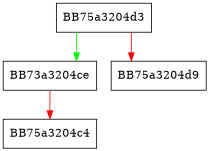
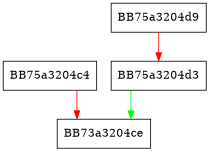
  digraph {
    splines=ortho
    node [shape=box]
    edge [color=red]
    n1 [label=BB73a3204ce]
    BB75a3204c4
    BB75a3204d3
    BB75a3204d9
-   n1 -> BB75a3204c4
+   BB75a3204c4 -> n1
    BB75a3204d3 -> n1 [color=green]
-   BB75a3204d3 -> BB75a3204d9
+   BB75a3204d9 -> BB75a3204d3
  }
